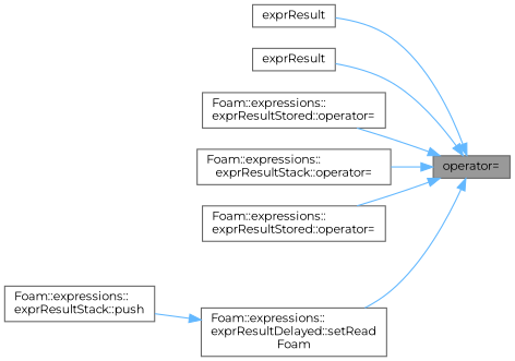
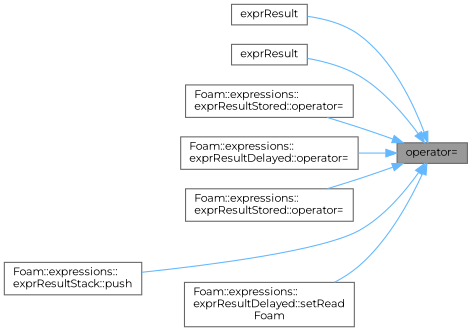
  digraph {
    fontname=Montserrat
    rankdir=RL
    node [color=grey40 fillcolor=white fontname=Montserrat fontsize=10 shape=box style=filled]
    edge [color=steelblue1 dir=back fontname=Montserrat fontsize=10 labelfontname=Helvetica labelfontsize=10 style=solid]
    n1 [color=gray40 fillcolor=grey60 fontcolor=black height=0.2 label="operator=" width=0.4]
    n2 [height=0.2 label=exprResult width=0.4]
    n3 [height=0.2 label=exprResult width=0.4]
    n4 [height=0.2 label="Foam::expressions::\lexprResultStored::operator=" width=0.4]
-   n5 [height=0.2 label="Foam::expressions::\lexprResultStack::operator=" width=0.4]
+   n5 [height=0.2 label="Foam::expressions::\lexprResultDelayed::operator=" width=0.4]
    n6 [height=0.2 label="Foam::expressions::\lexprResultStored::operator=" width=0.4]
    n7 [height=0.2 label="Foam::expressions::\lexprResultStack::push" width=0.4]
    n8 [height=0.2 label="Foam::expressions::\lexprResultDelayed::setRead\lFoam" width=0.4]
    n1 -> n2
    n1 -> n3
    n1 -> n4
    n1 -> n5
    n1 -> n6
-   n8 -> n7
+   n1 -> n7
    n1 -> n8
  }
